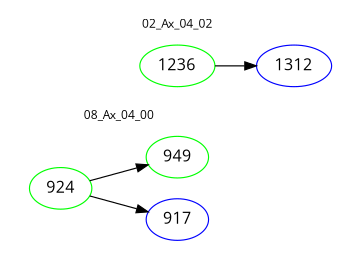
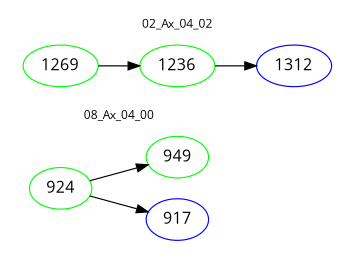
  digraph {
    fontname="Open Sans"
    rankdir=LR
    node [color=green fontname="Open Sans"]
    edge [color=black fontname="Open Sans"]
    n1 [label=924]
    n2 [color=blue label=917]
    n3 [label=949]
+   n4 [label=1269]
    n5 [label=1236]
    n6 [color=blue label=1312]
    subgraph cluster_1 {
      color=white
      fontsize=10
      label="08_Ax_04_00"
      n1
      n2
      n3
    }
    subgraph cluster_2 {
      color=white
      fontsize=10
      label="02_Ax_04_02"
+     n4
      n5
      n6
    }
    n1 -> n2
    n1 -> n3
+   n4 -> n5
    n5 -> n6
  }
